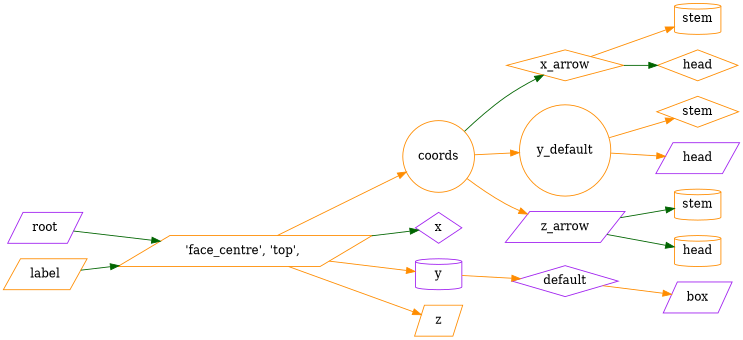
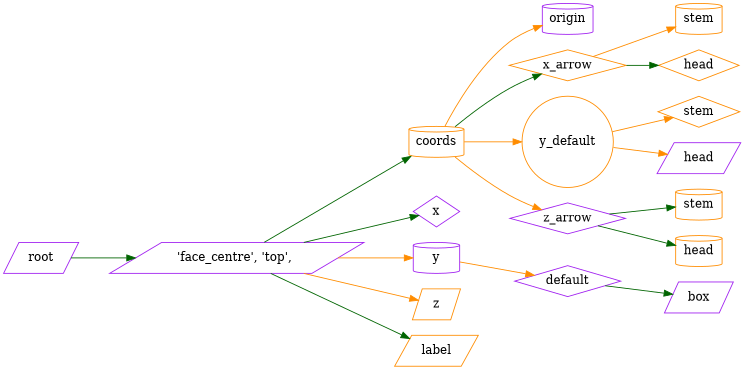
  digraph {
    rankdir=LR
    node [color=darkorange shape=parallelogram]
    edge [color=darkgreen]
    n1 [color=purple label=root]
-   n2 [label="'face_centre',\ 'top',\ "]
+   n2 [color=purple label="'face_centre',\ 'top',\ "]
    n3 [color=purple label=default shape=diamond]
    n4 [color=purple label=box]
-   n5 [label=coords shape=circle]
+   n5 [label=coords shape=cylinder]
    n6 [color=purple label=x shape=diamond]
    n7 [color=purple label=y shape=cylinder]
    n8 [label=z]
    n9 [label=label]
+   n10 [color=purple label=origin shape=cylinder]
    n11 [label=x_arrow shape=diamond]
    n12 [label=y_default shape=circle]
-   n13 [color=purple label=z_arrow]
+   n13 [color=purple label=z_arrow shape=diamond]
    n14 [label=stem shape=cylinder]
    n15 [label=head shape=diamond]
    n16 [label=stem shape=diamond]
    n17 [color=purple label=head]
    n18 [label=stem shape=cylinder]
    n19 [label=head shape=cylinder]
    n1 -> n2
-   n2 -> n5 [color=darkorange]
+   n2 -> n5
    n2 -> n6
    n2 -> n7 [color=darkorange]
    n2 -> n8 [color=darkorange]
-   n9 -> n2
-   n3 -> n4 [color=darkorange]
+   n2 -> n9
+   n3 -> n4
+   n5 -> n10 [color=darkorange]
    n5 -> n11
    n5 -> n12 [color=darkorange]
    n5 -> n13 [color=darkorange]
    n7 -> n3 [color=darkorange]
    n11 -> n14 [color=darkorange]
    n11 -> n15
    n12 -> n16 [color=darkorange]
    n12 -> n17 [color=darkorange]
    n13 -> n18
    n13 -> n19
  }
